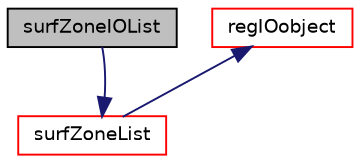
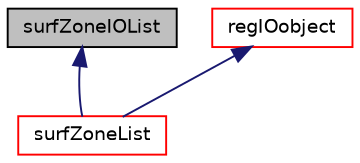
  digraph {
    node [color=red fontname=Helvetica fontsize=10 shape=record]
    edge [color=midnightblue dir=back fontname=Helvetica fontsize=10 labelfontname=Helvetica labelfontsize=10 style=solid]
    n1 [color=black fillcolor=grey75 fontcolor=black height=0.2 label=surfZoneIOList style=filled width=0.4]
    n2 [height=0.2 label=surfZoneList width=0.4]
    n3 [height=0.2 label=regIOobject width=0.4]
-   n2 -> n1
+   n1 -> n2
    n3 -> n2
  }
